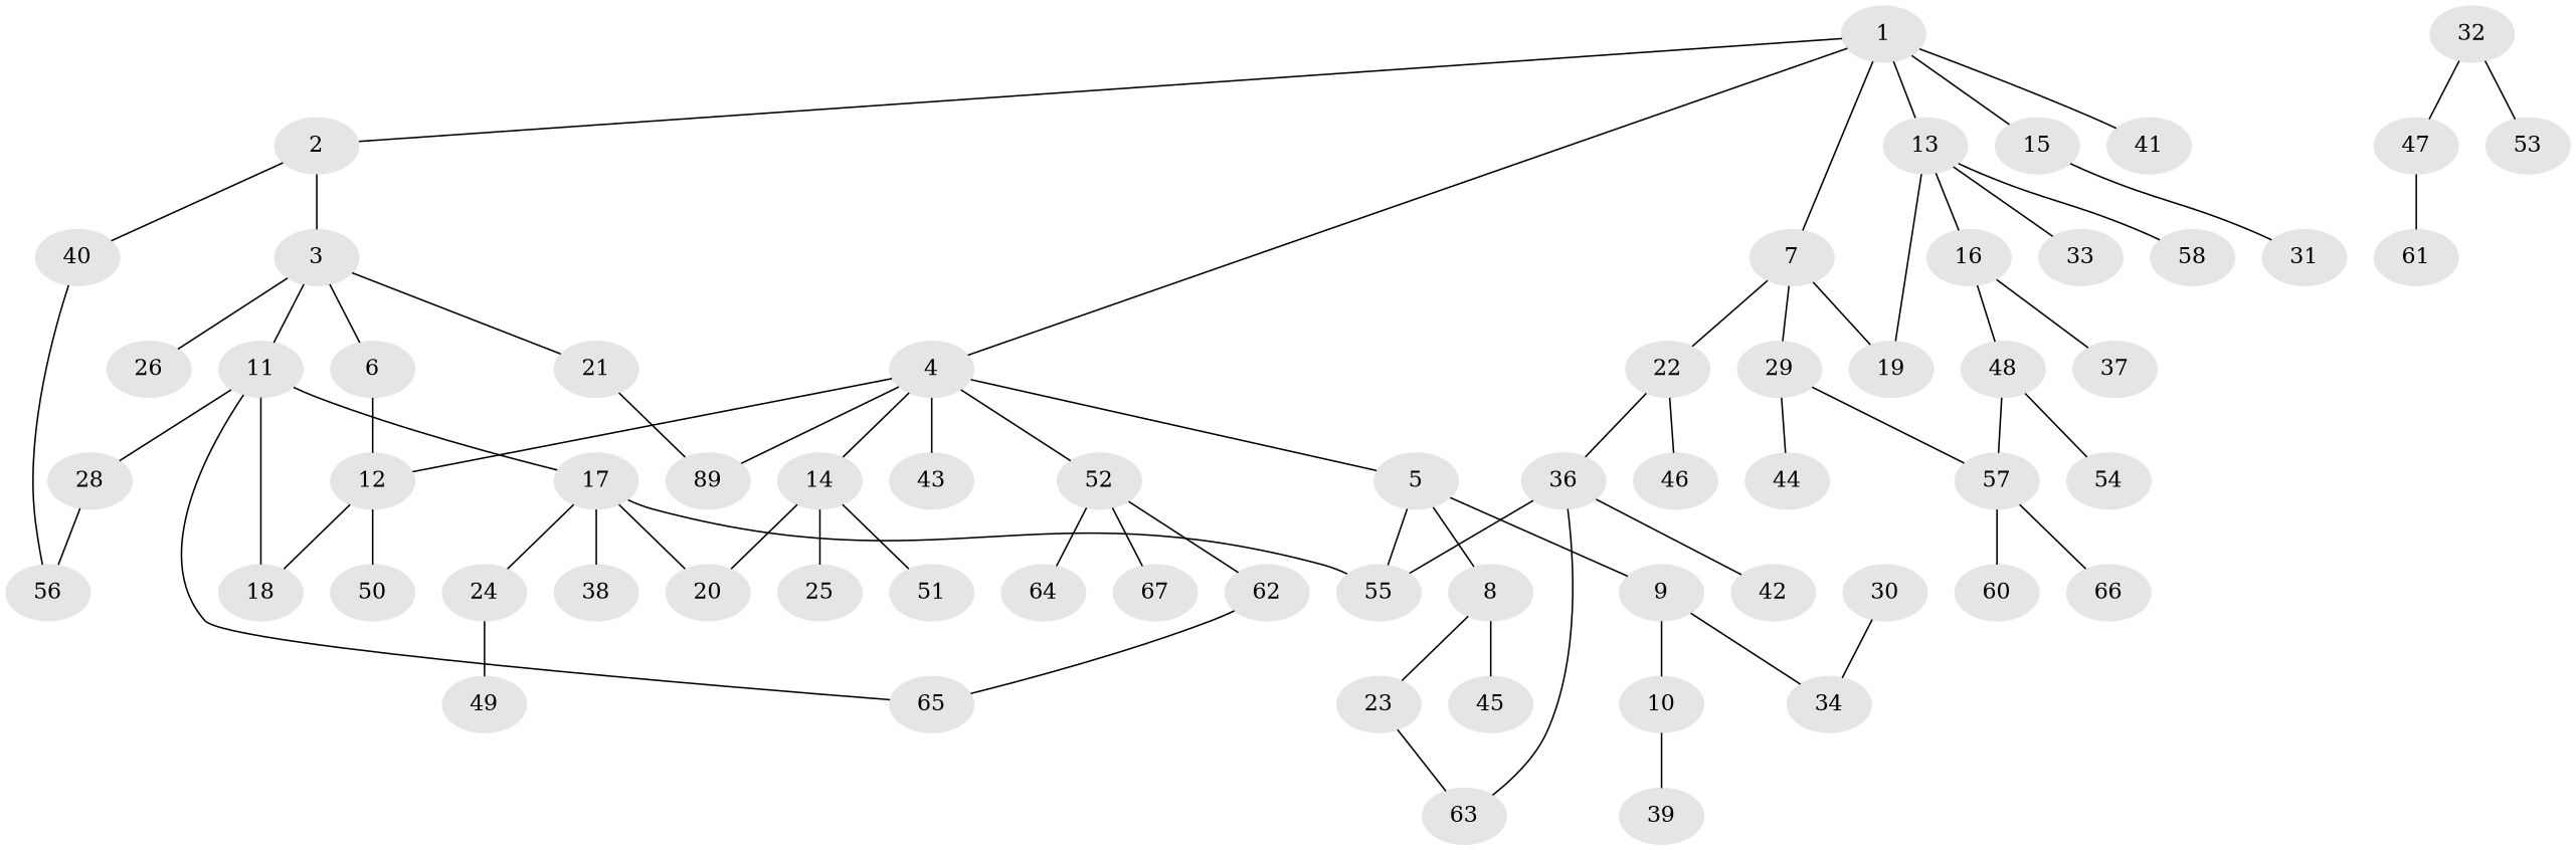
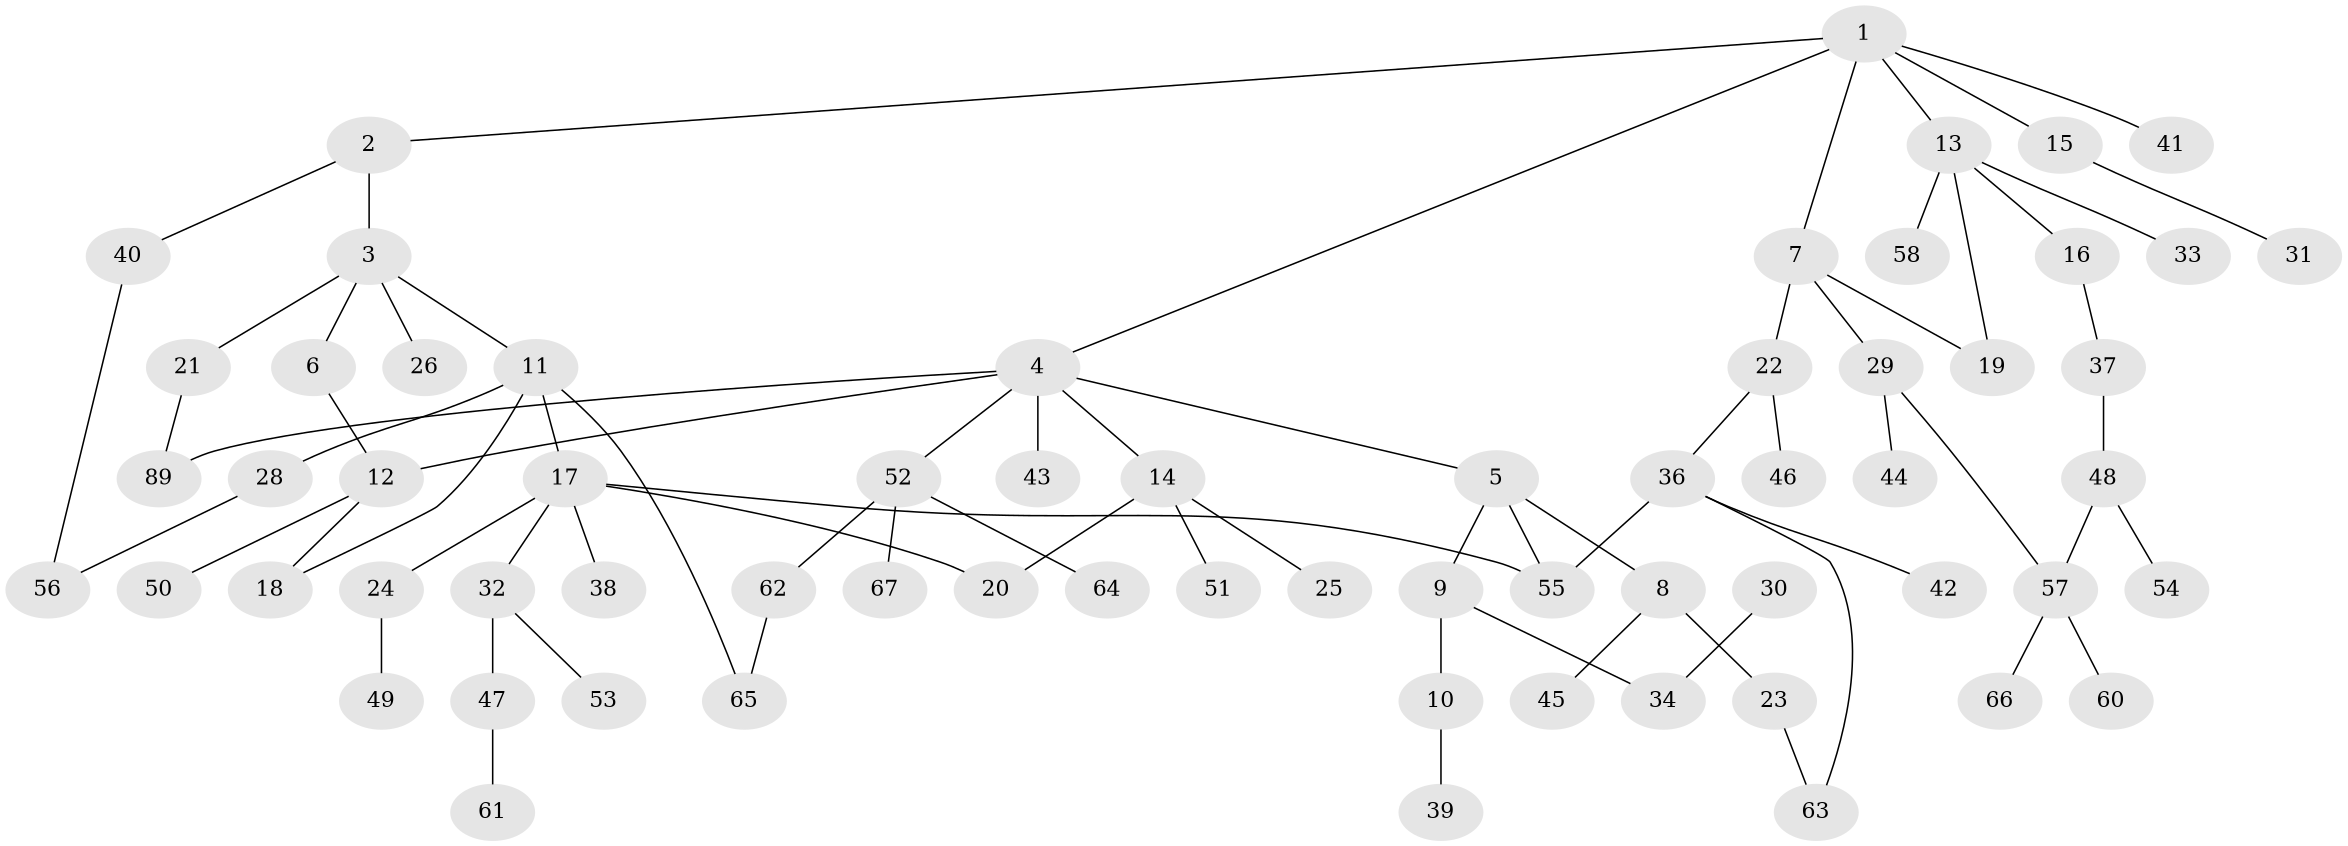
  graph {
    node [color=gray90 style=filled]
    1
    2
    4
    7
    13
    15
    41
    3
    40
    5
    12
    14
    43
    52
    n15 [label=89]
    19
    22
    29
    16
    33
    58
    31
    6
    11
    21
    26
    56
    17
    18
    28
    65
    8
    9
    55
    50
    20
    25
    51
    62
    64
    67
    23
    45
    10
    34
    36
    46
    44
    57
    63
    39
    24
    32
    38
    37
    48
    49
    47
    53
    42
    30
    60
    66
    61
    54
    1 -- 2
    1 -- 4
    1 -- 7
    1 -- 13
    1 -- 15
    1 -- 41
    2 -- 3
    2 -- 40
    4 -- 5
    4 -- 12
    4 -- 14
    4 -- 43
    4 -- 52
    4 -- n15
    7 -- 19
    7 -- 22
    7 -- 29
    13 -- 19
    13 -- 16
    13 -- 33
    13 -- 58
    15 -- 31
    3 -- 6
    3 -- 11
    3 -- 21
    3 -- 26
    40 -- 56
    5 -- 8
    5 -- 9
    5 -- 55
    12 -- 18
    12 -- 50
    14 -- 20
    14 -- 25
    14 -- 51
    52 -- 62
    52 -- 64
    52 -- 67
    22 -- 36
    22 -- 46
    29 -- 44
    29 -- 57
    16 -- 37
    6 -- 12
    11 -- 17
    11 -- 18
    11 -- 28
    11 -- 65
    21 -- n15
    17 -- 55
    17 -- 20
    17 -- 24
+   17 -- 32
    17 -- 38
    28 -- 56
    8 -- 23
    8 -- 45
    9 -- 10
    9 -- 34
    62 -- 65
    23 -- 63
    10 -- 39
    36 -- 55
    36 -- 63
    36 -- 42
    57 -- 60
    57 -- 66
    24 -- 49
    32 -- 47
    32 -- 53
-   16 -- 48
+   37 -- 48
    48 -- 57
    48 -- 54
    47 -- 61
    30 -- 34
  }
